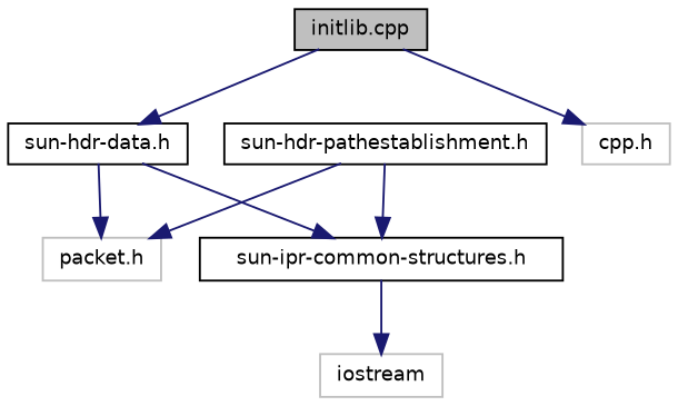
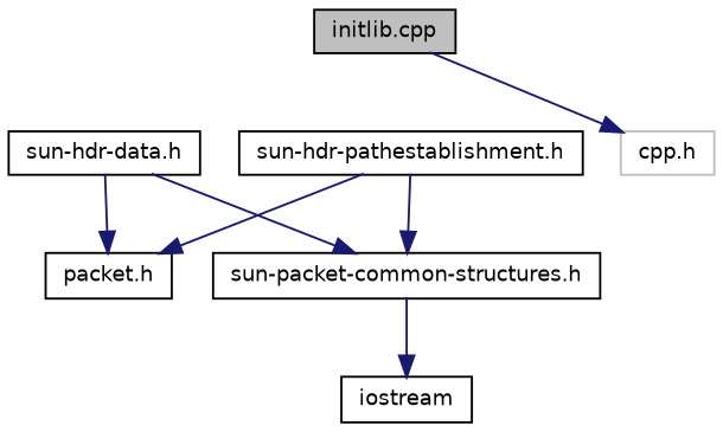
  digraph {
    node [color=black fillcolor=white fontname=Helvetica fontsize=10 shape=record style=filled]
    edge [color=midnightblue fontname=Helvetica fontsize=10 labelfontname=Helvetica labelfontsize=10 style=solid]
    n1 [fillcolor=grey75 fontcolor=black height=0.2 label="initlib.cpp" width=0.4]
    n2 [height=0.2 label="sun-hdr-data.h" width=0.4]
    n3 [color=grey75 height=0.2 label="cpp.h" width=0.4]
-   n4 [color=grey75 height=0.2 label="packet.h" width=0.4]
-   n5 [height=0.2 label="sun-ipr-common-structures.h" width=0.4]
+   n4 [height=0.2 label="packet.h" width=0.4]
+   n5 [height=0.2 label="sun-packet-common-structures.h" width=0.4]
    n6 [height=0.2 label="sun-hdr-pathestablishment.h" width=0.4]
-   n7 [color=grey75 height=0.2 label=iostream width=0.4]
-   n1 -> n2
+   n7 [height=0.2 label=iostream width=0.4]
    n1 -> n3
    n2 -> n4
    n2 -> n5
    n5 -> n7
    n6 -> n4
    n6 -> n5
  }
